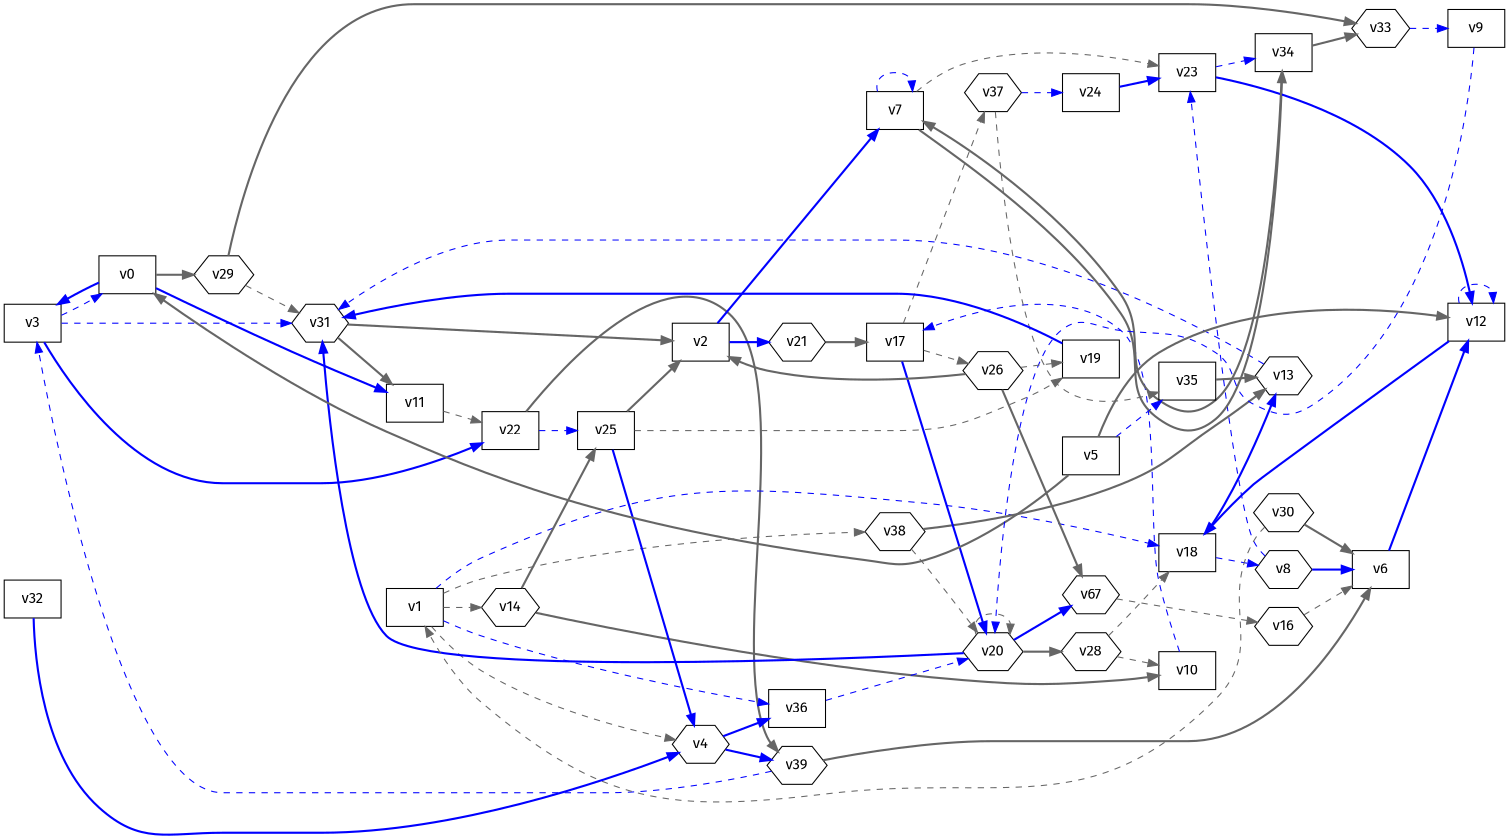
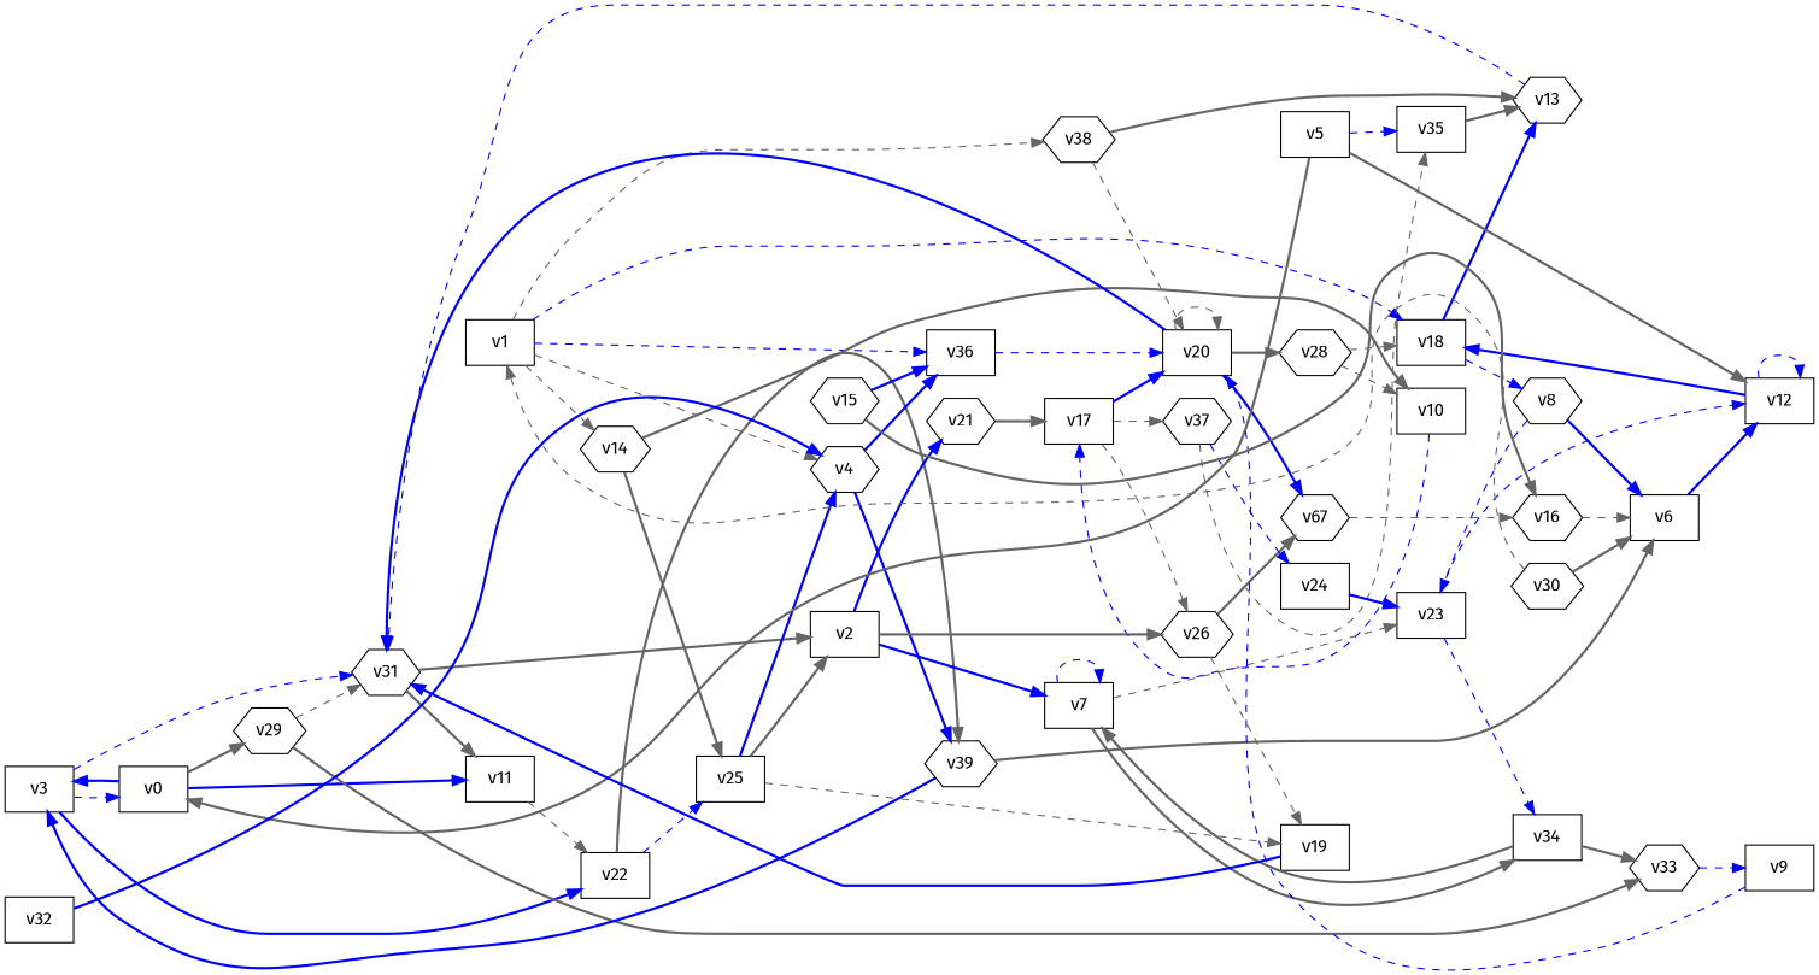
  digraph {
    fontname="Fira Sans"
    rankdir=LR
    node [fontname="Fira Sans" player=0 shape=box]
    edge [color=gray40 fontname="Fira Sans" style=bold]
    v3 [player=1]
    v0
    v11 [player=1]
    v29 [player=1 shape=hexagon]
    v22
    v31 [shape=hexagon]
    v33 [player=1 shape=hexagon]
    v4 [shape=hexagon]
    v1
    v14 [shape=hexagon]
    v18
    v36
    v38 [player=1 shape=hexagon]
    v39 [shape=hexagon]
    v10
    v25 [player=1]
    v8 [shape=hexagon]
    v13 [shape=hexagon]
-   v20 [player=1 shape=hexagon]
+   v20 [player=1]
    v2 [player=1]
    v7
    v21 [player=1 shape=hexagon]
    v23 [player=1]
    v34 [player=1]
    v17
    v6
    v5 [player=1]
    v12
    v35 [player=1]
    v9
    n31 [label=v67 player=1 shape=hexagon]
    v28 [shape=hexagon]
    v26 [shape=hexagon]
    v37 [shape=hexagon]
    v19
+   v15 [player=1 shape=hexagon]
    v16 [player=1 shape=hexagon]
    v24
    v30 [shape=hexagon]
    v32 [player=1]
    v3 -> v0 [color=blue style=dashed]
    v3 -> v22 [color=blue]
    v3 -> v31 [color=blue style=dashed]
    v0 -> v3 [color=blue]
    v0 -> v11 [color=blue]
    v0 -> v29
    v11 -> v22 [style=dashed]
    v29 -> v31 [style=dashed]
    v29 -> v33
    v22 -> v39 [constraint="t < 11"]
    v22 -> v25 [color=blue style=dashed]
    v31 -> v11
    v31 -> v2
    v33 -> v9 [color=blue style=dashed]
    v4 -> v36 [color=blue]
    v4 -> v39 [color=blue]
    v1 -> v4 [style=dashed]
    v1 -> v14 [style=dashed]
    v1 -> v18 [color=blue style=dashed]
    v1 -> v36 [color=blue style=dashed]
    v1 -> v38 [style=dashed]
    v14 -> v10
    v14 -> v25
    v18 -> v8 [color=blue style=dashed]
    v18 -> v13 [color=blue]
    v36 -> v20 [color=blue style=dashed]
    v38 -> v13
    v38 -> v20 [style=dashed]
-   v39 -> v3 [color=blue style=dashed]
+   v39 -> v3 [color=blue]
    v39 -> v6
    v10 -> v17 [color=blue constraint="t >= 1" style=dashed]
    v25 -> v4 [color=blue]
    v25 -> v2
    v25 -> v19 [style=dashed]
    v8 -> v23 [color=blue constraint="t >= 1" style=dashed]
    v8 -> v6 [color=blue]
    v13 -> v31 [color=blue style=dashed]
    v20 -> v31 [color=blue]
    v20 -> v20 [style=dashed]
    v20 -> n31 [color=blue]
    v20 -> v28
    v2 -> v7 [color=blue]
    v2 -> v21 [color=blue]
    v7 -> v7 [color=blue style=dashed]
    v7 -> v23 [style=dashed]
    v7 -> v34 [constraint="t mod 3 == 0"]
    v21 -> v17
    v23 -> v34 [color=blue style=dashed]
-   v23 -> v12 [color=blue]
+   v23 -> v12 [color=blue style=dashed]
    v34 -> v33
    v34 -> v7 [constraint="t mod 2 == 1"]
    v17 -> v20 [color=blue]
    v17 -> v26 [style=dashed]
    v17 -> v37 [style=dashed]
    v6 -> v12 [color=blue]
    v5 -> v0 [constraint="t mod 4 == 0"]
    v5 -> v12
    v5 -> v35 [color=blue style=dashed]
    v12 -> v18 [color=blue]
    v12 -> v12 [color=blue style=dashed]
    v35 -> v13
    v9 -> v20 [color=blue constraint="t >= 2" style=dashed]
    n31 -> v16 [style=dashed]
    v28 -> v18 [style=dashed]
    v28 -> v10 [style=dashed]
-   v26 -> v2
+   v2 -> v26
    v26 -> n31
    v26 -> v19 [style=dashed]
    v37 -> v35 [constraint="t < 14" style=dashed]
    v37 -> v24 [color=blue style=dashed]
    v19 -> v31 [color=blue]
+   v15 -> v36 [color=blue]
+   v15 -> v16 [constraint="t mod 4 == 3"]
    v16 -> v6 [style=dashed]
    v24 -> v23 [color=blue]
    v30 -> v1 [constraint="t < 11" style=dashed]
    v30 -> v6
    v32 -> v4 [color=blue constraint="t < 10"]
  }
